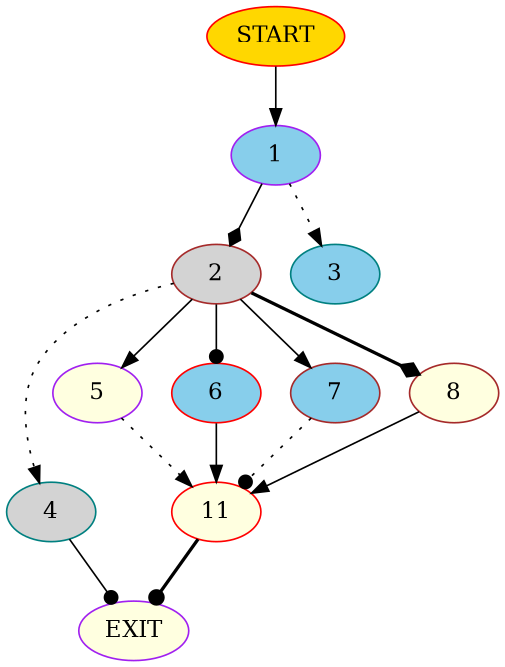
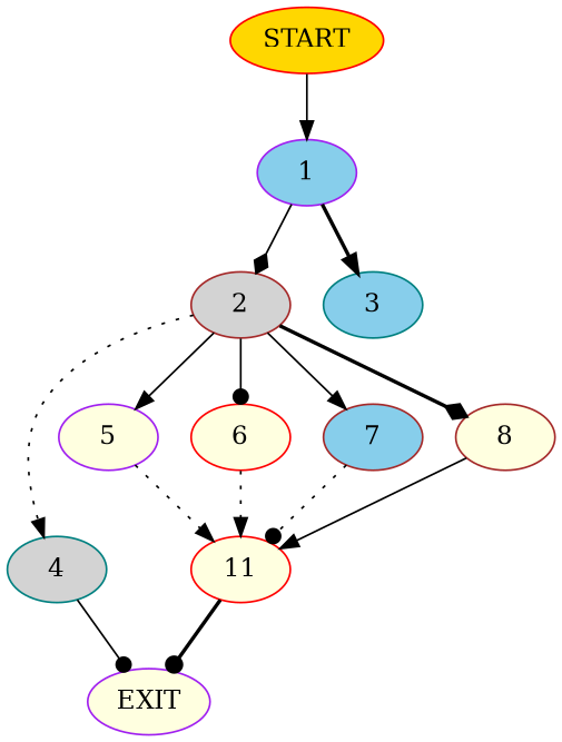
  digraph {
    node [color=red fillcolor=lightyellow style=filled]
    edge [arrowhead=normal style=solid]
    n1 [fillcolor=gold label=START]
    1 [color=purple fillcolor=skyblue]
    2 [color=brown fillcolor=lightgrey]
    3 [color=teal fillcolor=skyblue]
    n5 [color=purple label=EXIT]
    4 [color=teal fillcolor=lightgrey]
    5 [color=purple]
-   6 [fillcolor=skyblue]
+   6
    7 [color=brown fillcolor=skyblue]
    8 [color=brown]
    n11 [label=11]
    n1 -> 1
    1 -> 2 [arrowhead=diamond]
-   1 -> 3 [style=dotted]
+   1 -> 3 [style=bold]
    2 -> 4 [style=dotted]
    2 -> 5
    2 -> 6 [arrowhead=dot]
    2 -> 7
    2 -> 8 [arrowhead=diamond style=bold]
    4 -> n5 [arrowhead=dot]
    5 -> n11 [style=dotted]
-   6 -> n11
+   6 -> n11 [style=dotted]
    7 -> n11 [arrowhead=dot style=dotted]
    8 -> n11
    n11 -> n5 [arrowhead=dot style=bold]
  }
